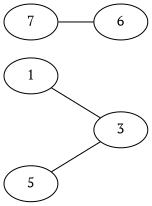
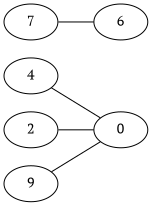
  graph {
    fontname="PT Serif"
    rankdir=LR
    node [fontname="PT Serif"]
    edge [fontname="PT Serif"]
-   n1 [label=3]
-   n2 [label=1]
-   n4 [label=5]
+   n1 [label=0]
+   n2 [label=4]
+   n3 [label=2]
+   n4 [label=9]
    n5 [label=6]
    n6 [label=7]
    n2 -- n1
+   n3 -- n1
    n4 -- n1
    n6 -- n5
  }
